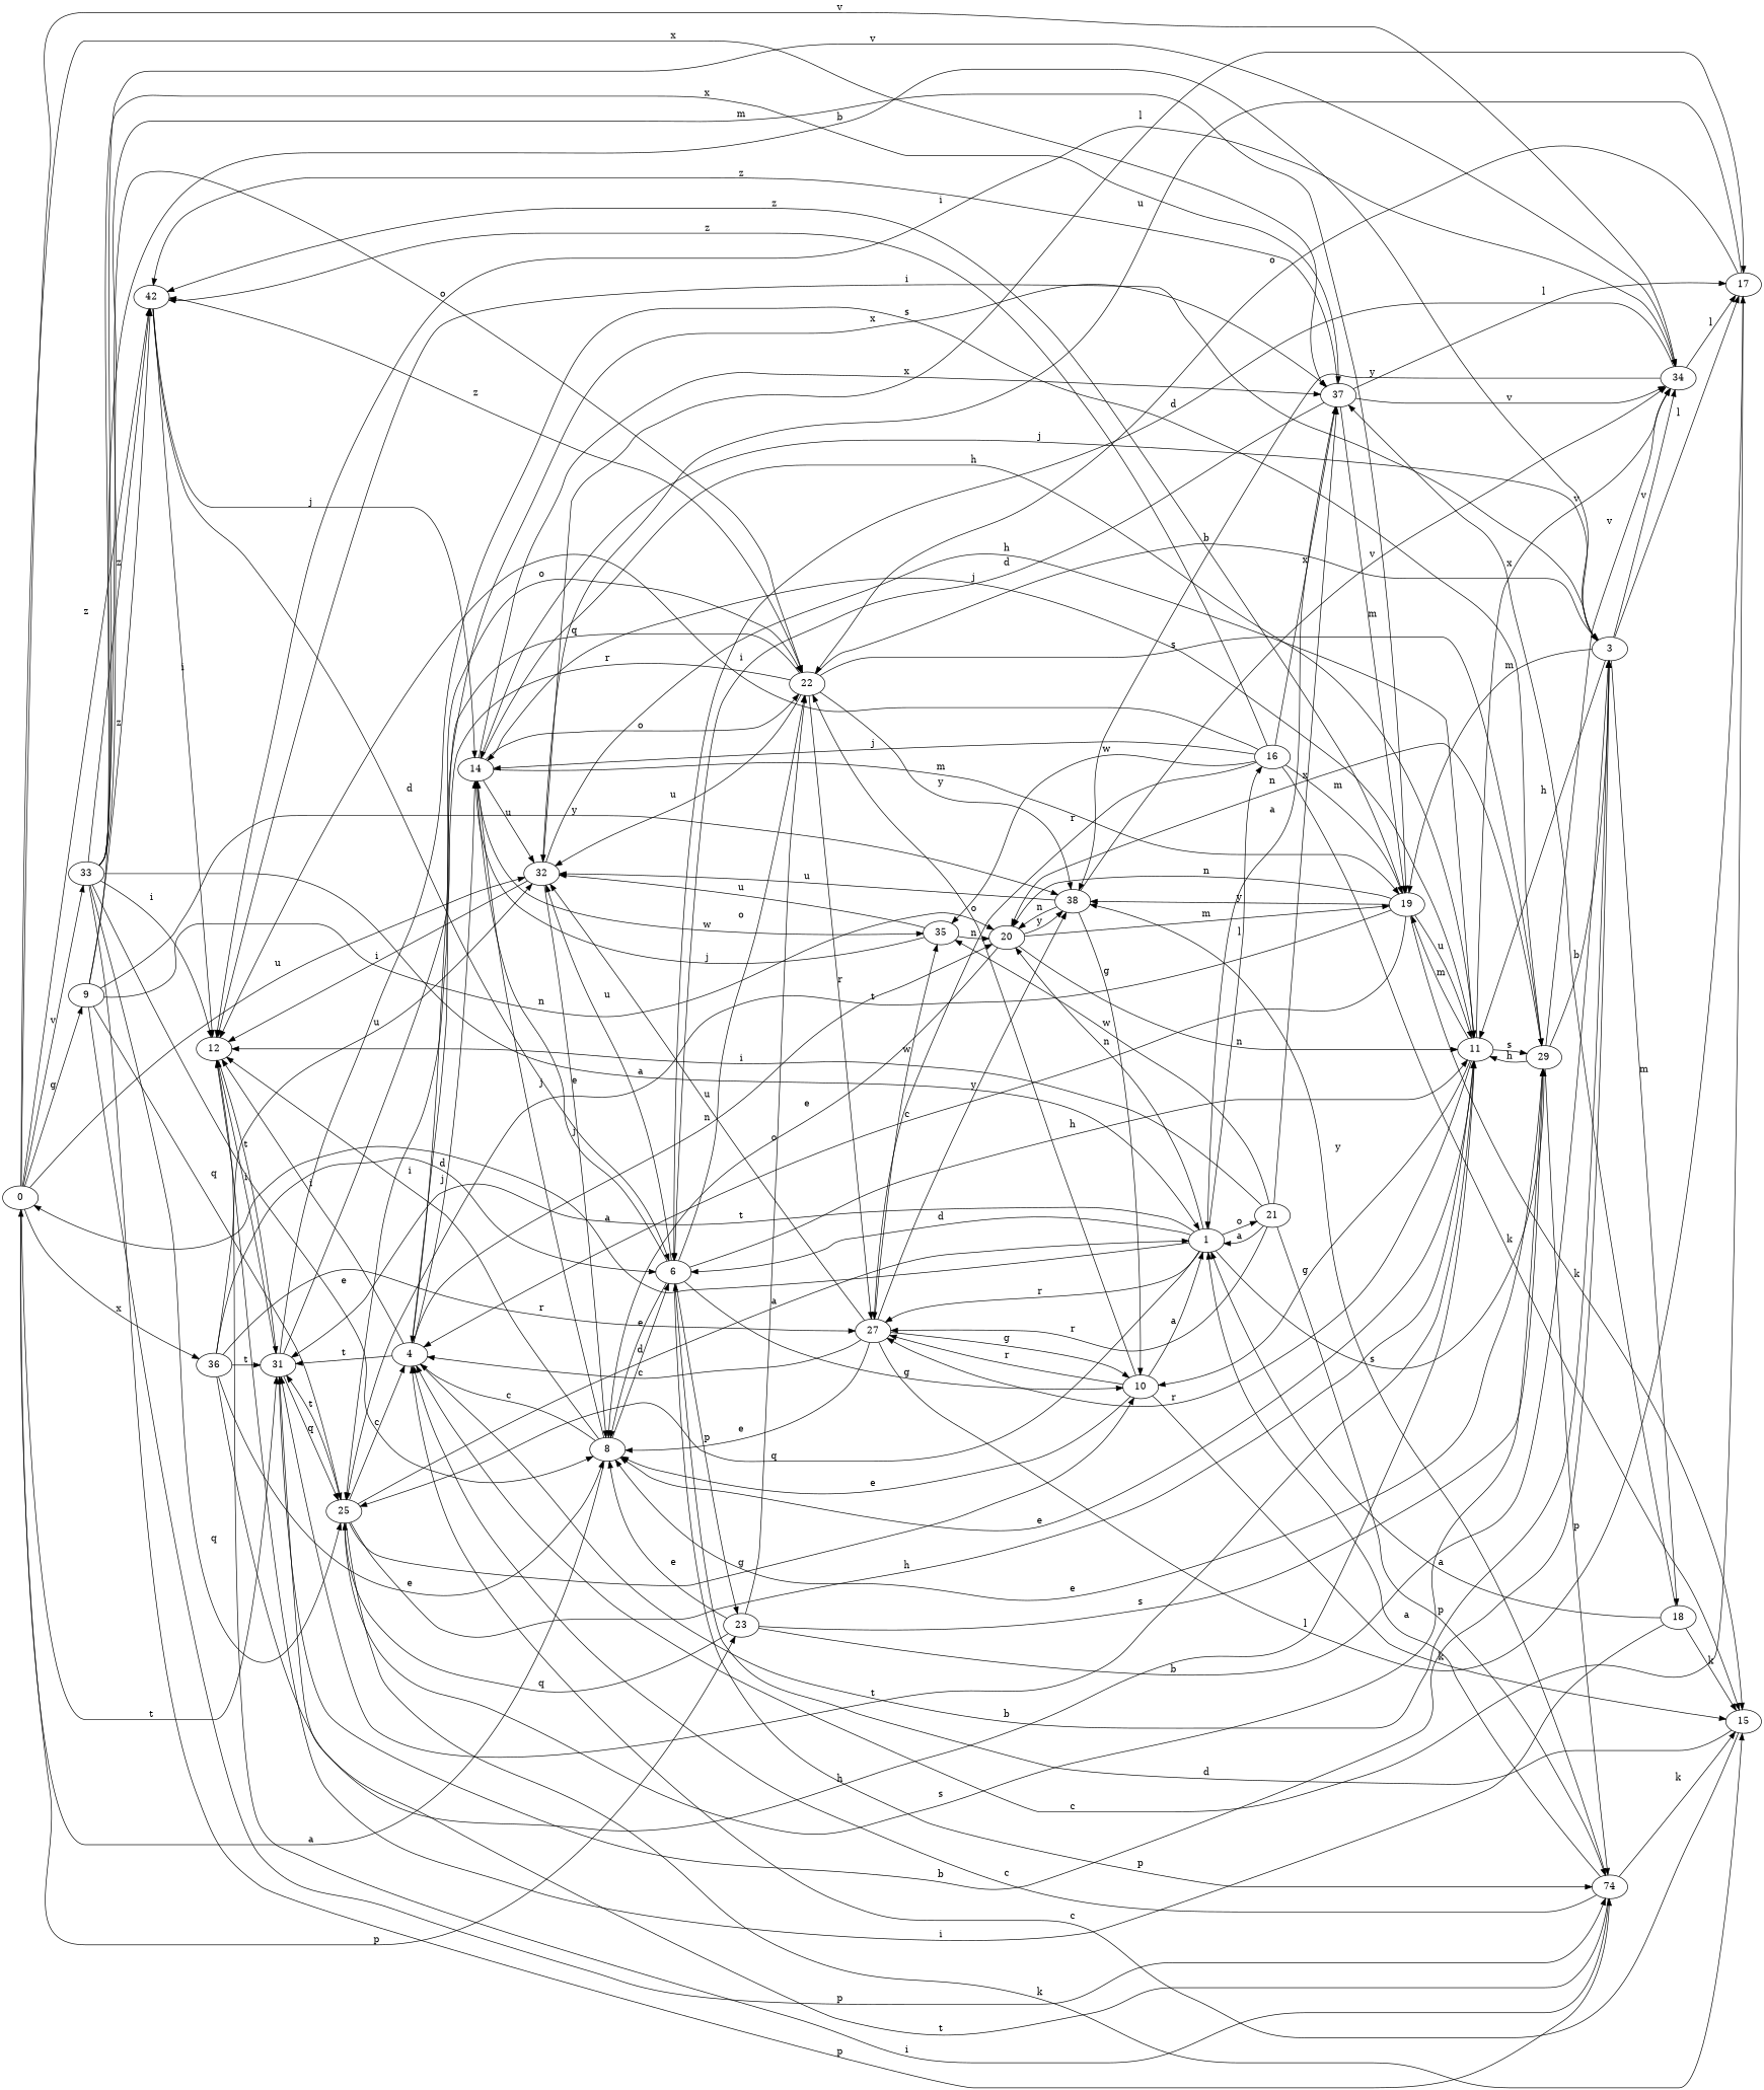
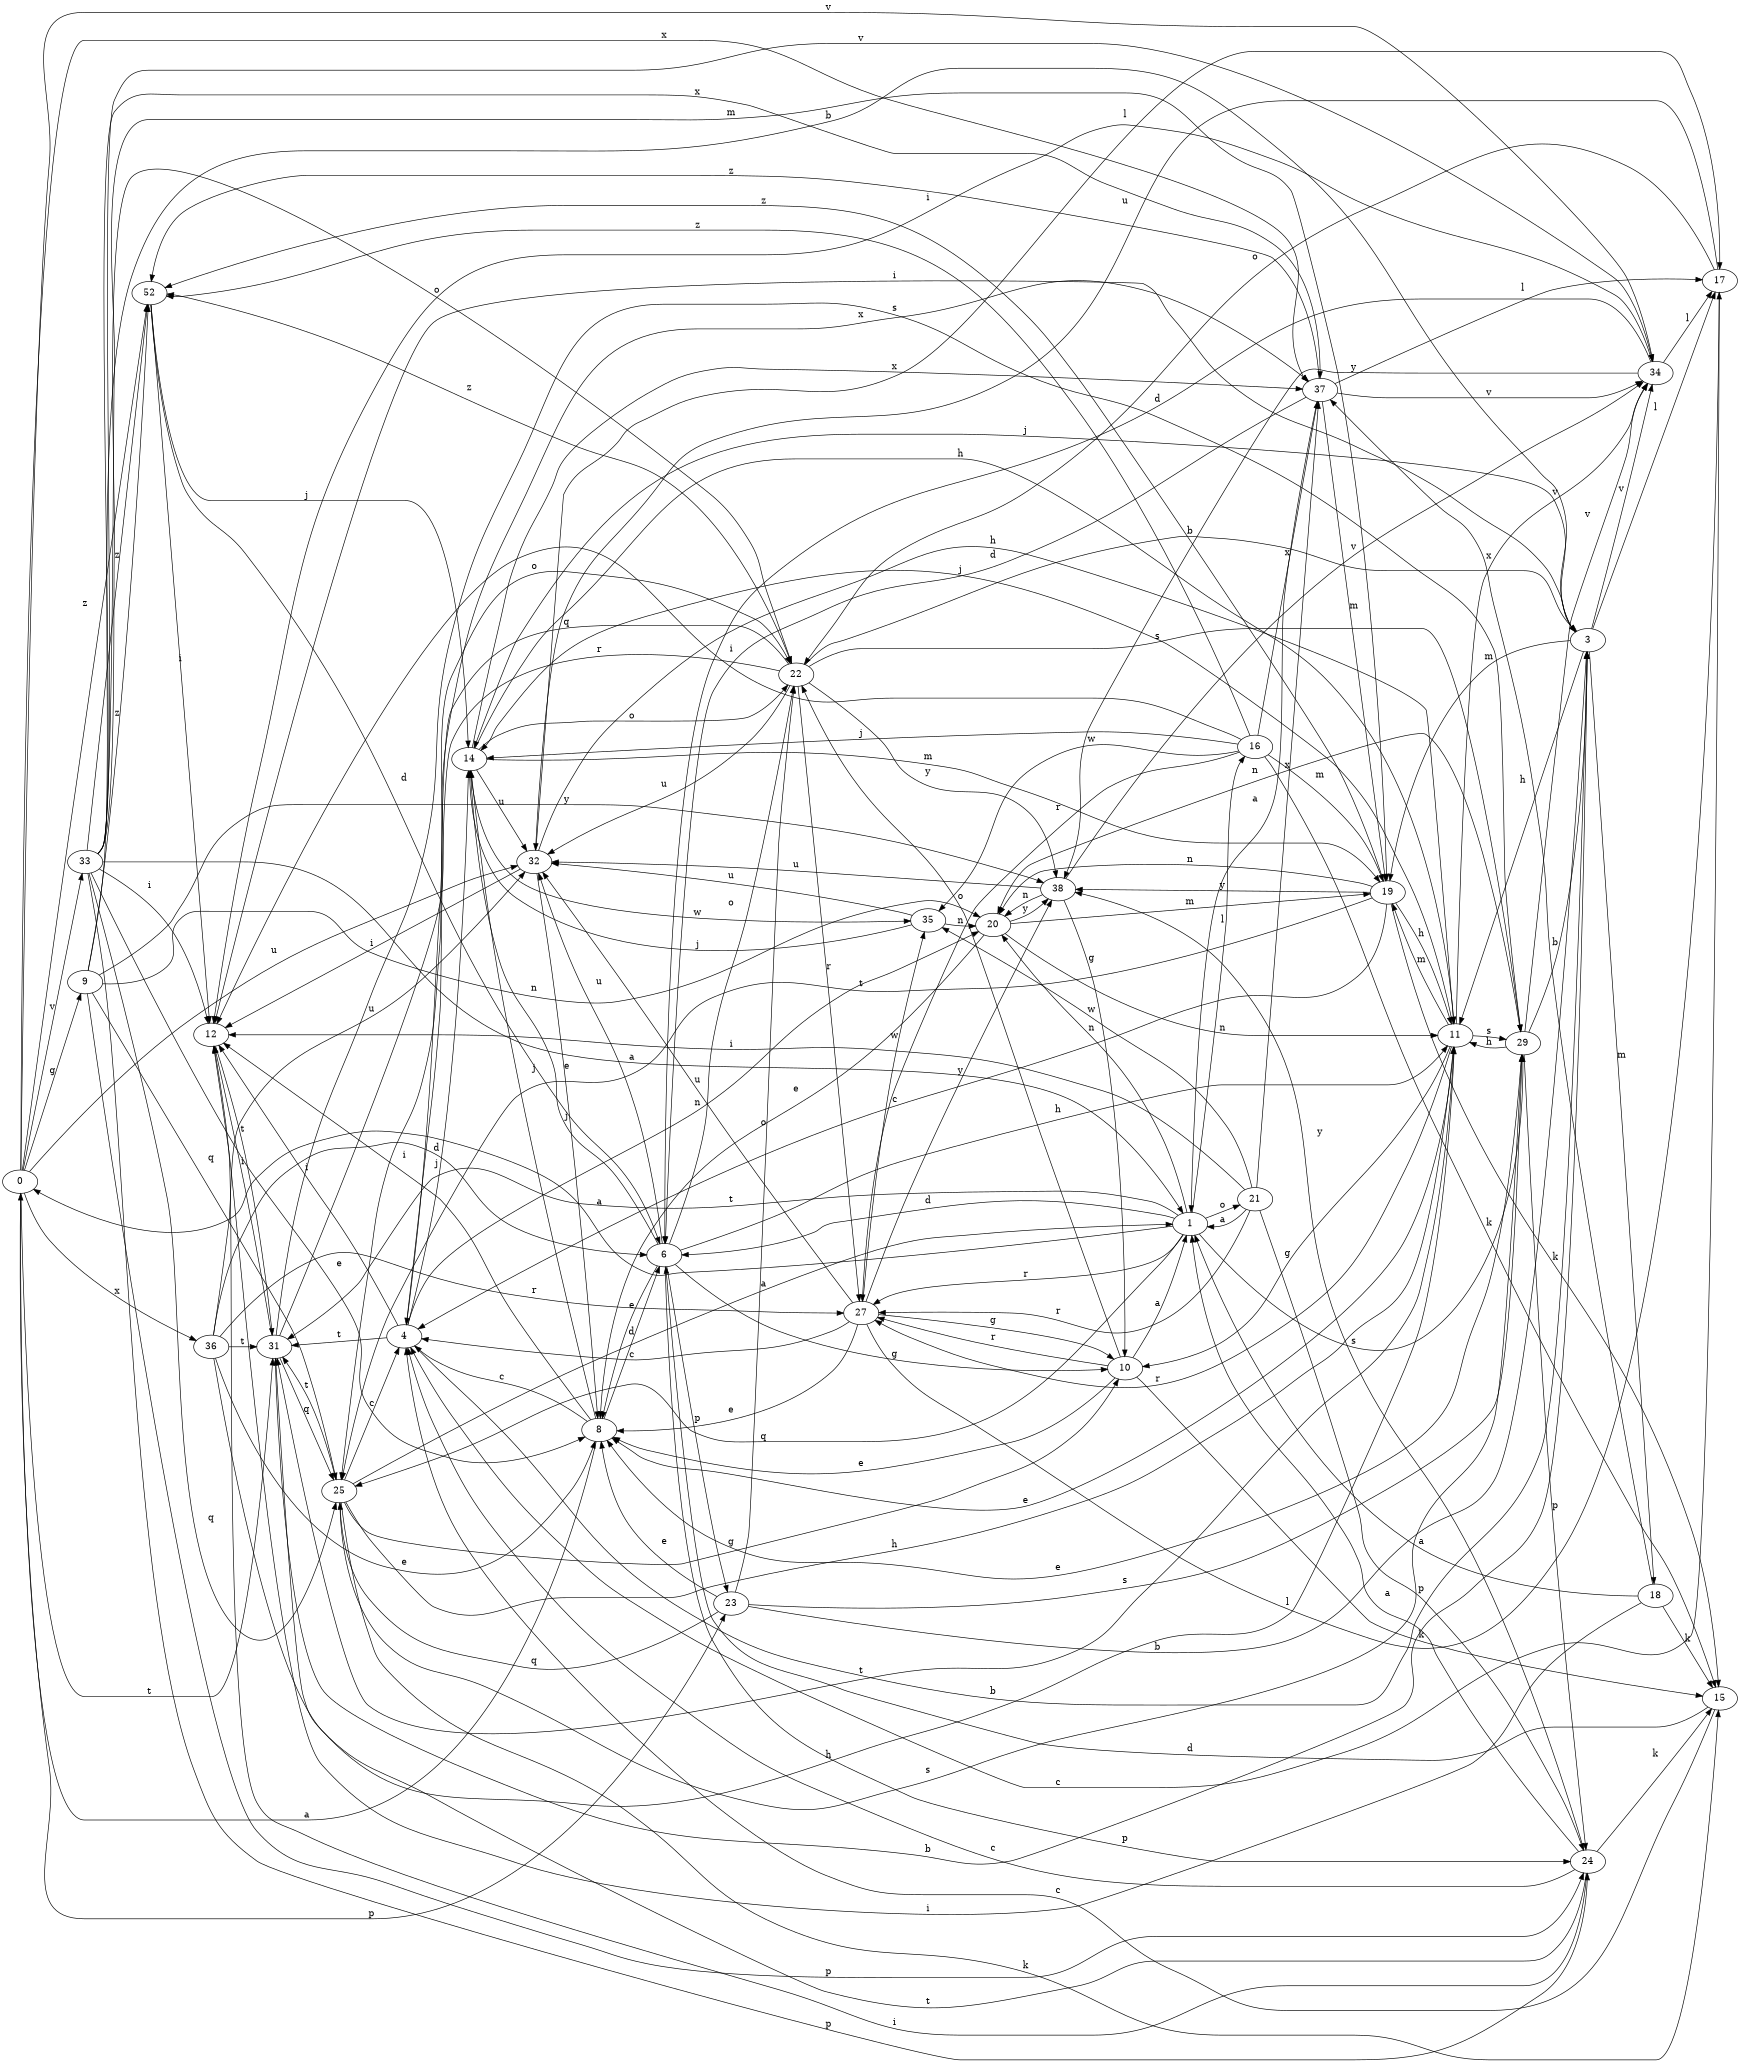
  strict digraph {
    fontname="DejaVu Serif"
    rankdir=LR
    node [fontname="DejaVu Serif"]
    edge [fontname="DejaVu Serif"]
    0
    9
    23
    31
    32
    33
    34
    36
    37
-   42
+   42 [label=52]
    20
    25
    3
-   24 [label=74]
+   24
    38
    29
    8
    22
    12
    11
    17
    1
    19
    6
    27
    14
    16
    21
    10
    15
    35
    4
    18
    0 -> 9 [label=g]
    0 -> 23 [label=p]
    0 -> 31 [label=t]
    0 -> 32 [label=u]
    0 -> 33 [label=v]
    0 -> 34 [label=v]
    0 -> 36 [label=x]
    0 -> 37 [label=x]
    0 -> 42 [label=z]
    9 -> 42 [label=z]
    9 -> 20 [label=n]
    9 -> 25 [label=q]
    9 -> 3 [label=b]
    9 -> 24 [label=p]
    9 -> 38 [label=y]
    23 -> 25 [label=q]
    23 -> 3 [label=b]
    23 -> 29 [label=s]
    23 -> 8 [label=e]
    23 -> 22 [label=o]
    31 -> 25 [label=q]
    31 -> 3 [label=b]
    31 -> 29 [label=s]
    31 -> 22 [label=o]
    31 -> 12 [label=i]
    32 -> 8 [label=e]
    32 -> 12 [label=i]
    32 -> 11 [label=h]
    32 -> 17 [label=l]
    33 -> 34 [label=v]
    33 -> 37 [label=x]
    33 -> 42 [label=z]
    33 -> 25 [label=q]
    33 -> 24 [label=p]
    33 -> 8 [label=e]
    33 -> 22 [label=o]
    33 -> 12 [label=i]
    33 -> 1 [label=a]
    33 -> 19 [label=m]
    34 -> 38 [label=y]
    34 -> 12 [label=i]
    34 -> 17 [label=l]
    34 -> 6 [label=d]
    36 -> 31 [label=t]
    36 -> 32 [label=u]
    36 -> 8 [label=e]
    36 -> 11 [label=h]
    36 -> 6 [label=d]
    36 -> 27 [label=r]
    37 -> 34 [label=v]
    37 -> 42 [label=z]
    37 -> 17 [label=l]
    37 -> 1 [label=a]
    37 -> 19 [label=m]
    37 -> 6 [label=d]
    42 -> 12 [label=i]
    42 -> 6 [label=d]
    42 -> 14 [label=j]
    20 -> 38 [label=y]
    20 -> 8 [label=e]
    20 -> 11 [label=n]
    20 -> 19 [label=m]
    25 -> 31 [label=t]
    25 -> 29 [label=s]
    25 -> 11 [label=h]
    25 -> 1 [label=a]
    25 -> 10 [label=g]
    25 -> 15 [label=k]
    25 -> 4 [label=c]
    3 -> 34 [label=v]
    3 -> 12 [label=i]
    3 -> 11 [label=h]
    3 -> 17 [label=l]
    3 -> 19 [label=m]
    3 -> 14 [label=j]
    3 -> 18 [label=m]
    24 -> 31 [label=t]
    24 -> 38 [label=y]
    24 -> 12 [label=i]
    24 -> 1 [label=a]
    24 -> 15 [label=k]
    24 -> 4 [label=c]
    38 -> 32 [label=u]
    38 -> 34 [label=v]
    38 -> 20 [label=n]
    38 -> 10 [label=g]
    29 -> 34 [label=v]
    29 -> 20 [label=n]
    29 -> 3 [label=b]
    29 -> 24 [label=p]
    29 -> 8 [label=e]
    29 -> 11 [label=h]
    8 -> 0 [label=a]
    8 -> 12 [label=i]
    8 -> 6 [label=d]
    8 -> 14 [label=j]
    8 -> 4 [label=c]
    22 -> 32 [label=u]
    22 -> 42 [label=z]
    22 -> 25 [label=q]
    22 -> 3 [label=b]
    22 -> 38 [label=y]
    22 -> 29 [label=s]
    22 -> 27 [label=r]
    22 -> 4 [label=r]
    12 -> 31 [label=t]
    11 -> 31 [label=t]
    11 -> 34 [label=v]
    11 -> 29 [label=s]
    11 -> 8 [label=e]
    11 -> 19 [label=m]
    11 -> 27 [label=r]
    11 -> 14 [label=j]
    11 -> 10 [label=g]
    17 -> 32 [label=u]
    17 -> 22 [label=o]
    17 -> 4 [label=c]
    1 -> 0 [label=a]
    1 -> 31 [label=t]
    1 -> 20 [label=n]
    1 -> 25 [label=q]
    1 -> 29 [label=s]
    1 -> 6 [label=d]
    1 -> 27 [label=r]
    1 -> 16 [label=l]
    1 -> 21 [label=o]
    19 -> 42 [label=z]
    19 -> 20 [label=n]
    19 -> 25 [label=t]
    19 -> 38 [label=y]
-   19 -> 11 [label=u]
+   19 -> 11 [label=h]
    19 -> 15 [label=k]
    19 -> 4 [label=c]
    6 -> 23 [label=p]
    6 -> 32 [label=u]
    6 -> 24 [label=p]
    6 -> 8 [label=e]
    6 -> 22 [label=o]
    6 -> 11 [label=h]
    6 -> 14 [label=j]
    6 -> 10 [label=g]
    27 -> 32 [label=u]
    27 -> 38 [label=y]
    27 -> 8 [label=e]
    27 -> 17 [label=l]
    27 -> 10 [label=g]
    27 -> 35 [label=w]
    27 -> 4 [label=c]
    14 -> 32 [label=u]
    14 -> 37 [label=x]
    14 -> 22 [label=o]
    14 -> 11 [label=h]
    14 -> 19 [label=m]
    14 -> 35 [label=w]
    16 -> 37 [label=x]
    16 -> 42 [label=z]
    16 -> 12 [label=i]
    16 -> 19 [label=m]
    16 -> 27 [label=r]
    16 -> 14 [label=j]
    16 -> 15 [label=k]
    16 -> 35 [label=w]
    21 -> 37 [label=x]
    21 -> 24 [label=p]
    21 -> 12 [label=i]
    21 -> 1 [label=a]
    21 -> 27 [label=r]
    21 -> 35 [label=w]
    10 -> 8 [label=e]
    10 -> 22 [label=o]
    10 -> 1 [label=a]
    10 -> 27 [label=r]
    10 -> 15 [label=k]
    15 -> 6 [label=d]
    15 -> 4 [label=c]
    35 -> 32 [label=u]
    35 -> 20 [label=n]
    35 -> 14 [label=j]
    4 -> 31 [label=t]
    4 -> 37 [label=x]
    4 -> 20 [label=n]
    4 -> 3 [label=b]
    4 -> 12 [label=i]
    4 -> 14 [label=j]
    18 -> 37 [label=x]
    18 -> 12 [label=i]
    18 -> 1 [label=a]
    18 -> 15 [label=k]
  }
